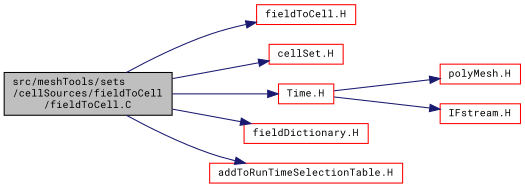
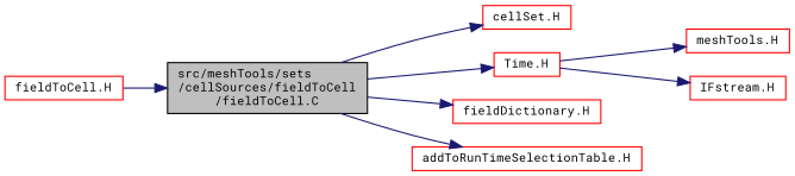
  digraph {
    fontname="Roboto Mono"
    rankdir=LR
    node [color=red fontname="Roboto Mono" fontsize=10 shape=record]
    edge [color=midnightblue fontname="Roboto Mono" fontsize=10 labelfontname=Helvetica labelfontsize=10 style=solid]
    n1 [color=black fillcolor=grey75 fontcolor=black height=0.2 label="src/meshTools/sets\l/cellSources/fieldToCell\l/fieldToCell.C" style=filled width=0.4]
    n2 [height=0.2 label="fieldToCell.H" width=0.4]
    n3 [height=0.2 label="cellSet.H" width=0.4]
    n4 [height=0.2 label="Time.H" width=0.4]
    n5 [height=0.2 label="fieldDictionary.H" width=0.4]
    n6 [height=0.2 label="addToRunTimeSelectionTable.H" width=0.4]
-   n7 [height=0.2 label="polyMesh.H" width=0.4]
+   n7 [height=0.2 label="meshTools.H" width=0.4]
    n8 [height=0.2 label="IFstream.H" width=0.4]
-   n1 -> n2
+   n2 -> n1
    n1 -> n3
    n1 -> n4
    n1 -> n5
    n1 -> n6
    n4 -> n7
    n4 -> n8
  }
